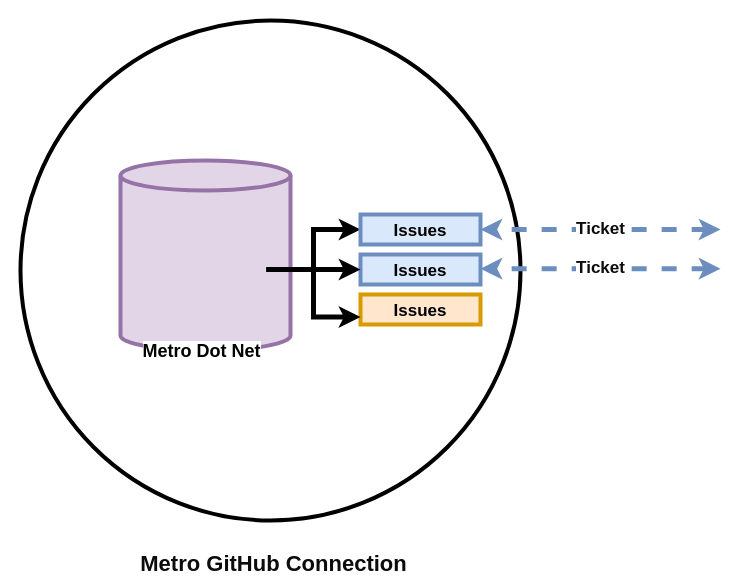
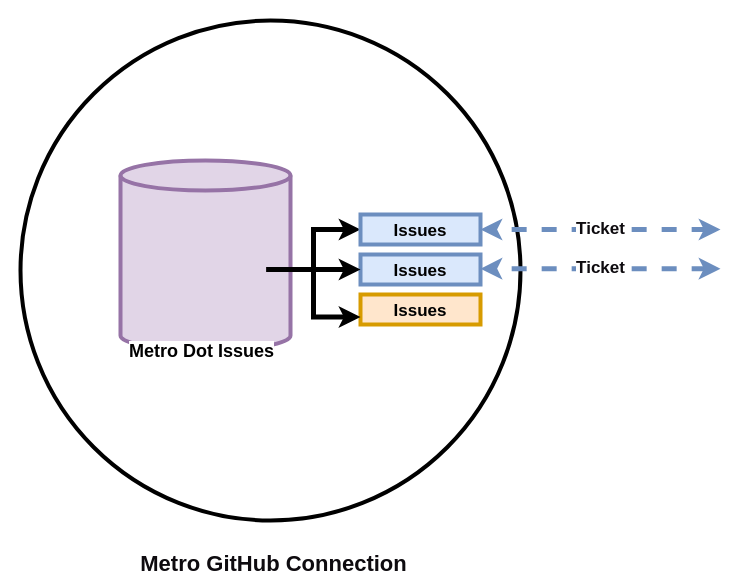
  <mxCell id="0" />
  <mxCell id="1" parent="0" />
  <mxCell id="2" value="" style="ellipse;whiteSpace=wrap;html=1;aspect=fixed;verticalAlign=middle;strokeWidth=4;comic=0;movable=0;resizable=0;editable=0;" parent="1" vertex="1"><mxGeometry x="20" y="20" width="500" height="500" as="geometry" /></mxCell>
  <mxCell id="3" value="" style="shape=cylinder3;whiteSpace=wrap;html=1;boundedLbl=1;backgroundOutline=1;size=15;comic=0;fontSize=18;strokeWidth=4;verticalAlign=middle;fillColor=#e1d5e7;strokeColor=#9673a6;" parent="1" vertex="1"><mxGeometry x="120" y="160" width="170" height="190" as="geometry" /></mxCell>
- <mxCell id="4" value="Metro Dot Net" style="shape=image;html=1;verticalAlign=top;verticalLabelPosition=bottom;labelBackgroundColor=#ffffff;imageAspect=0;aspect=fixed;image=https://cdn0.iconfinder.com/data/icons/octicons/1024/repo-128.png;fontStyle=1;fontSize=18;" parent="1" vertex="1"><mxGeometry x="136" y="204" width="130" height="130" as="geometry" /></mxCell>
+ <mxCell id="4" value="Metro Dot Issues" style="shape=image;html=1;verticalAlign=top;verticalLabelPosition=bottom;labelBackgroundColor=#ffffff;imageAspect=0;aspect=fixed;image=https://cdn0.iconfinder.com/data/icons/octicons/1024/repo-128.png;fontStyle=1;fontSize=18;" parent="1" vertex="1"><mxGeometry x="136" y="204" width="130" height="130" as="geometry" /></mxCell>
  <mxCell id="5" value="Metro GitHub Connection" style="shape=image;html=1;verticalAlign=middle;verticalLabelPosition=bottom;labelBackgroundColor=#ffffff;imageAspect=0;aspect=fixed;image=https://cdn4.iconfinder.com/data/icons/ionicons/512/icon-social-github-outline-128.png;fontColor=#0E0B0F;fontStyle=1;fontSize=22;" parent="1" vertex="1"><mxGeometry x="233" y="444" width="80" height="80" as="geometry" /></mxCell>
  <mxCell id="6" value="" style="endArrow=classic;html=1;fontSize=18;fontColor=#0E0B0F;entryX=0;entryY=0.5;entryDx=0;entryDy=0;rounded=0;edgeStyle=orthogonalEdgeStyle;strokeWidth=5;" parent="1" source="4" target="7" edge="1"><mxGeometry width="50" height="50" relative="1" as="geometry"><mxPoint x="280" y="260" as="sourcePoint" /><mxPoint x="380" y="225" as="targetPoint" /></mxGeometry></mxCell>
  <mxCell id="7" value="Issues" style="rounded=0;whiteSpace=wrap;html=1;comic=0;fontSize=17;strokeWidth=4;verticalAlign=top;fontStyle=1;fillColor=#dae8fc;strokeColor=#6c8ebf;" parent="1" vertex="1"><mxGeometry x="360" y="214" width="120" height="30" as="geometry" /></mxCell>
  <mxCell id="8" value="Issues" style="rounded=0;whiteSpace=wrap;html=1;comic=0;fontSize=17;strokeWidth=4;verticalAlign=top;fontStyle=1;fillColor=#dae8fc;strokeColor=#6c8ebf;" parent="1" vertex="1"><mxGeometry x="360" y="254" width="120" height="30" as="geometry" /></mxCell>
  <mxCell id="9" value="Issues" style="rounded=0;whiteSpace=wrap;html=1;comic=0;fontSize=17;strokeWidth=4;verticalAlign=top;fontStyle=1;fillColor=#ffe6cc;strokeColor=#d79b00;" parent="1" vertex="1"><mxGeometry x="360" y="294" width="120" height="30" as="geometry" /></mxCell>
  <mxCell id="10" value="" style="endArrow=classic;html=1;fontSize=18;fontColor=#0E0B0F;rounded=0;edgeStyle=orthogonalEdgeStyle;strokeWidth=5;entryX=0;entryY=0.5;entryDx=0;entryDy=0;" parent="1" source="4" target="8" edge="1"><mxGeometry width="50" height="50" relative="1" as="geometry"><mxPoint x="285" y="280" as="sourcePoint" /><mxPoint x="350" y="270" as="targetPoint" /></mxGeometry></mxCell>
  <mxCell id="11" value="" style="endArrow=classic;html=1;fontSize=18;fontColor=#0E0B0F;entryX=0;entryY=0.75;entryDx=0;entryDy=0;rounded=0;edgeStyle=orthogonalEdgeStyle;strokeWidth=5;" parent="1" source="4" target="9" edge="1"><mxGeometry width="50" height="50" relative="1" as="geometry"><mxPoint x="285" y="280" as="sourcePoint" /><mxPoint x="370" y="215" as="targetPoint" /></mxGeometry></mxCell>
  <mxCell id="12" value="Ticket" style="endArrow=classic;startArrow=classic;html=1;fontSize=17;fontColor=#0E0B0F;strokeWidth=5;entryX=1;entryY=0.5;entryDx=0;entryDy=0;dashed=1;fillColor=#dae8fc;strokeColor=#6c8ebf;fontStyle=1" parent="1" target="7" edge="1"><mxGeometry width="50" height="50" relative="1" as="geometry"><mxPoint x="720" y="229" as="sourcePoint" /><mxPoint x="490" y="340" as="targetPoint" /></mxGeometry></mxCell>
  <mxCell id="13" value="Ticket" style="endArrow=classic;startArrow=classic;html=1;fontSize=17;fontColor=#0E0B0F;strokeWidth=5;entryX=1;entryY=0.5;entryDx=0;entryDy=0;dashed=1;fillColor=#dae8fc;strokeColor=#6c8ebf;fontStyle=1" parent="1" edge="1"><mxGeometry width="50" height="50" relative="1" as="geometry"><mxPoint x="720" y="268.17" as="sourcePoint" /><mxPoint x="480" y="268.17" as="targetPoint" /></mxGeometry></mxCell>
